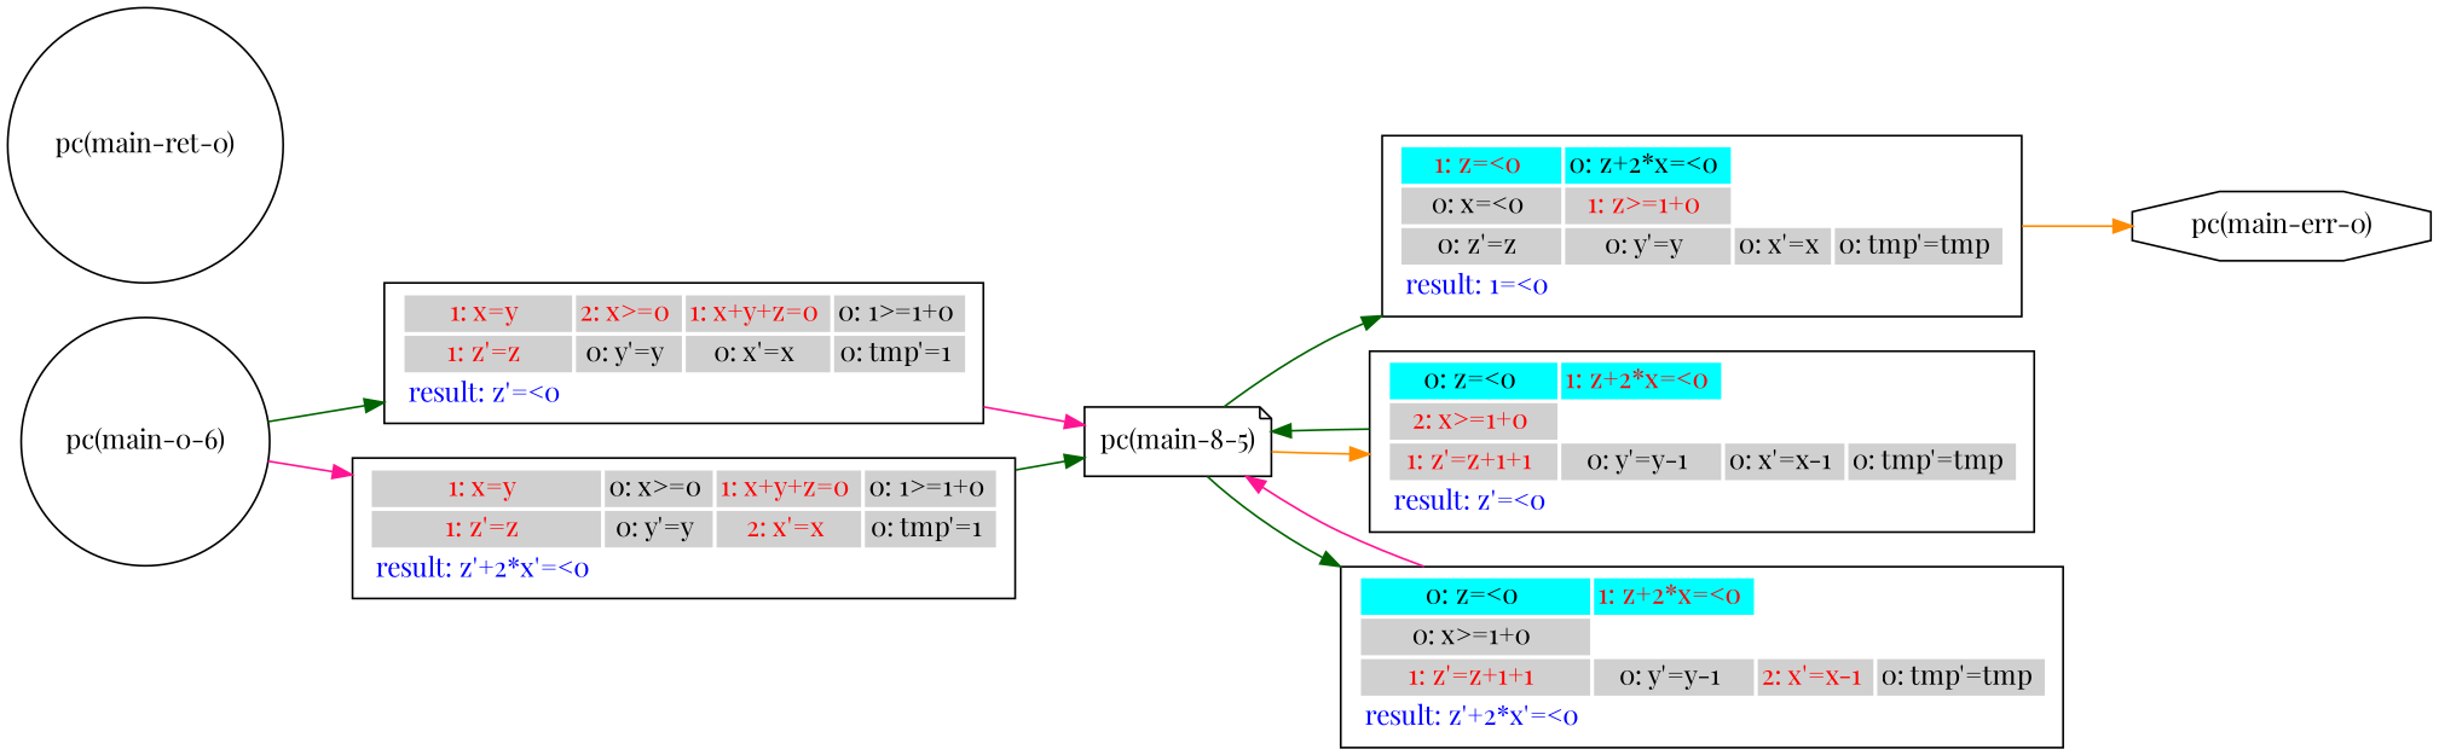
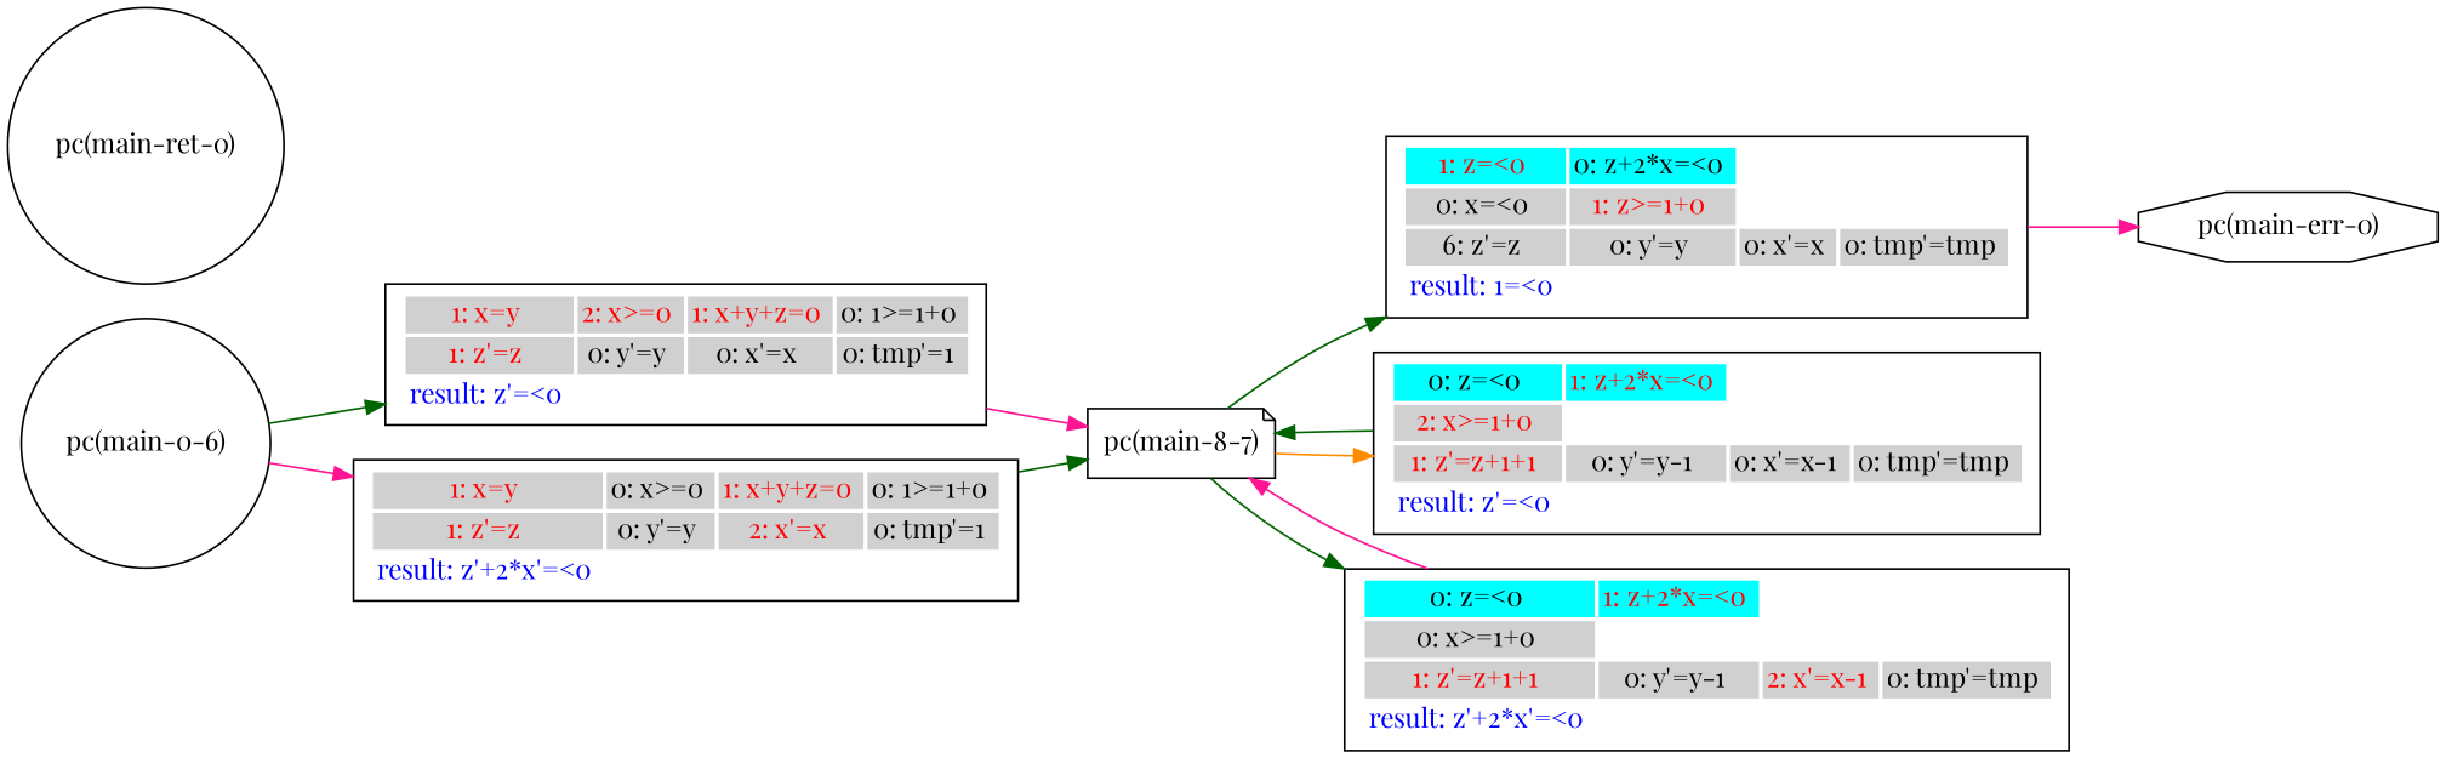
  digraph {
    fontname="Playfair Display"
    rankdir=LR
    node [fontname="Playfair Display" shape=box]
    edge [color=darkgreen fontname="Playfair Display"]
    n1 [label="pc(main-0-6)" shape=circle]
    n2 [label=<<TABLE border="0"><TR><TD bgcolor = "#D0D0D0"><FONT COLOR="red">1: x=y </FONT></TD><TD bgcolor = "#D0D0D0"><FONT COLOR="red">2: x&#062;=0 </FONT></TD><TD bgcolor = "#D0D0D0"><FONT COLOR="red">1: x+y+z=0 </FONT></TD><TD bgcolor = "#D0D0D0"><FONT COLOR="black">0: 1&#062;=1+0 </FONT></TD></TR><TR><TD bgcolor = "#D0D0D0"><FONT COLOR="red">1: z'=z </FONT></TD><TD bgcolor = "#D0D0D0"><FONT COLOR="black">0: y'=y </FONT></TD><TD bgcolor = "#D0D0D0"><FONT COLOR="black">0: x'=x </FONT></TD><TD bgcolor = "#D0D0D0"><FONT COLOR="black">0: tmp'=1 </FONT></TD></TR><TR><TD bgcolor = "white"><FONT COLOR="blue">result: z'=&#060;0 </FONT></TD></TR></TABLE>>]
    n3 [label=<<TABLE border="0"><TR><TD bgcolor = "#D0D0D0"><FONT COLOR="red">1: x=y </FONT></TD><TD bgcolor = "#D0D0D0"><FONT COLOR="black">0: x&#062;=0 </FONT></TD><TD bgcolor = "#D0D0D0"><FONT COLOR="red">1: x+y+z=0 </FONT></TD><TD bgcolor = "#D0D0D0"><FONT COLOR="black">0: 1&#062;=1+0 </FONT></TD></TR><TR><TD bgcolor = "#D0D0D0"><FONT COLOR="red">1: z'=z </FONT></TD><TD bgcolor = "#D0D0D0"><FONT COLOR="black">0: y'=y </FONT></TD><TD bgcolor = "#D0D0D0"><FONT COLOR="red">2: x'=x </FONT></TD><TD bgcolor = "#D0D0D0"><FONT COLOR="black">0: tmp'=1 </FONT></TD></TR><TR><TD bgcolor = "white"><FONT COLOR="blue">result: z'+2*x'=&#060;0 </FONT></TD></TR></TABLE>>]
-   n4 [label="pc(main-8-5)" shape=note]
-   n5 [label=<<TABLE border="0"><TR><TD bgcolor = "#00FFFF"><FONT COLOR="red">1: z=&#060;0 </FONT></TD><TD bgcolor = "#00FFFF"><FONT COLOR="black">0: z+2*x=&#060;0 </FONT></TD></TR><TR><TD bgcolor = "#D0D0D0"><FONT COLOR="black">0: x=&#060;0 </FONT></TD><TD bgcolor = "#D0D0D0"><FONT COLOR="red">1: z&#062;=1+0 </FONT></TD></TR><TR><TD bgcolor = "#D0D0D0"><FONT COLOR="black">0: z'=z </FONT></TD><TD bgcolor = "#D0D0D0"><FONT COLOR="black">0: y'=y </FONT></TD><TD bgcolor = "#D0D0D0"><FONT COLOR="black">0: x'=x </FONT></TD><TD bgcolor = "#D0D0D0"><FONT COLOR="black">0: tmp'=tmp </FONT></TD></TR><TR><TD bgcolor = "white"><FONT COLOR="blue">result: 1=&#060;0 </FONT></TD></TR></TABLE>>]
+   n4 [label="pc(main-8-7)" shape=note]
+   n5 [label=<<TABLE border="0"><TR><TD bgcolor = "#00FFFF"><FONT COLOR="red">1: z=&#060;0 </FONT></TD><TD bgcolor = "#00FFFF"><FONT COLOR="black">0: z+2*x=&#060;0 </FONT></TD></TR><TR><TD bgcolor = "#D0D0D0"><FONT COLOR="black">0: x=&#060;0 </FONT></TD><TD bgcolor = "#D0D0D0"><FONT COLOR="red">1: z&#062;=1+0 </FONT></TD></TR><TR><TD bgcolor = "#D0D0D0"><FONT COLOR="black">6: z'=z </FONT></TD><TD bgcolor = "#D0D0D0"><FONT COLOR="black">0: y'=y </FONT></TD><TD bgcolor = "#D0D0D0"><FONT COLOR="black">0: x'=x </FONT></TD><TD bgcolor = "#D0D0D0"><FONT COLOR="black">0: tmp'=tmp </FONT></TD></TR><TR><TD bgcolor = "white"><FONT COLOR="blue">result: 1=&#060;0 </FONT></TD></TR></TABLE>>]
    n6 [label=<<TABLE border="0"><TR><TD bgcolor = "#00FFFF"><FONT COLOR="black">0: z=&#060;0 </FONT></TD><TD bgcolor = "#00FFFF"><FONT COLOR="red">1: z+2*x=&#060;0 </FONT></TD></TR><TR><TD bgcolor = "#D0D0D0"><FONT COLOR="red">2: x&#062;=1+0 </FONT></TD></TR><TR><TD bgcolor = "#D0D0D0"><FONT COLOR="red">1: z'=z+1+1 </FONT></TD><TD bgcolor = "#D0D0D0"><FONT COLOR="black">0: y'=y-1 </FONT></TD><TD bgcolor = "#D0D0D0"><FONT COLOR="black">0: x'=x-1 </FONT></TD><TD bgcolor = "#D0D0D0"><FONT COLOR="black">0: tmp'=tmp </FONT></TD></TR><TR><TD bgcolor = "white"><FONT COLOR="blue">result: z'=&#060;0 </FONT></TD></TR></TABLE>>]
    n7 [label=<<TABLE border="0"><TR><TD bgcolor = "#00FFFF"><FONT COLOR="black">0: z=&#060;0 </FONT></TD><TD bgcolor = "#00FFFF"><FONT COLOR="red">1: z+2*x=&#060;0 </FONT></TD></TR><TR><TD bgcolor = "#D0D0D0"><FONT COLOR="black">0: x&#062;=1+0 </FONT></TD></TR><TR><TD bgcolor = "#D0D0D0"><FONT COLOR="red">1: z'=z+1+1 </FONT></TD><TD bgcolor = "#D0D0D0"><FONT COLOR="black">0: y'=y-1 </FONT></TD><TD bgcolor = "#D0D0D0"><FONT COLOR="red">2: x'=x-1 </FONT></TD><TD bgcolor = "#D0D0D0"><FONT COLOR="black">0: tmp'=tmp </FONT></TD></TR><TR><TD bgcolor = "white"><FONT COLOR="blue">result: z'+2*x'=&#060;0 </FONT></TD></TR></TABLE>>]
    n8 [label="pc(main-err-0)" shape=octagon]
    n9 [label="pc(main-ret-0)" shape=circle]
    n1 -> n2
    n1 -> n3 [color=deeppink]
    n2 -> n4 [color=deeppink]
    n3 -> n4
    n4 -> n5
    n4 -> n6 [color=darkorange]
    n4 -> n7
-   n5 -> n8 [color=darkorange]
+   n5 -> n8 [color=deeppink]
    n6 -> n4
    n7 -> n4 [color=deeppink]
  }
